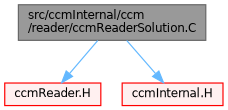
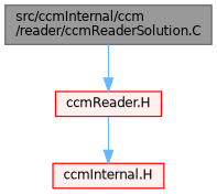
  digraph {
    node [color=red fillcolor="#FFF0F0" fontname=Helvetica fontsize=10 shape=box style=filled]
    edge [color=steelblue1 fontname=Helvetica fontsize=10 labelfontname=Helvetica labelfontsize=10 style=solid]
    n1 [color=gray40 fillcolor=grey60 fontcolor=black height=0.2 label="src/ccmInternal/ccm\l/reader/ccmReaderSolution.C" width=0.4]
    n2 [height=0.2 label="ccmReader.H" width=0.4]
    n3 [height=0.2 label="ccmInternal.H" width=0.4]
    n1 -> n2
-   n1 -> n3
+   n2 -> n3
  }
